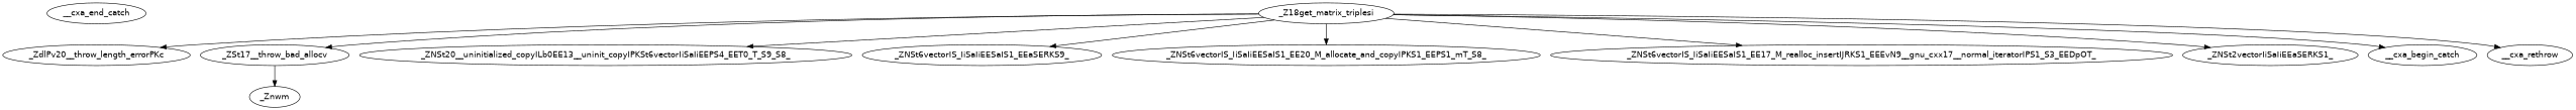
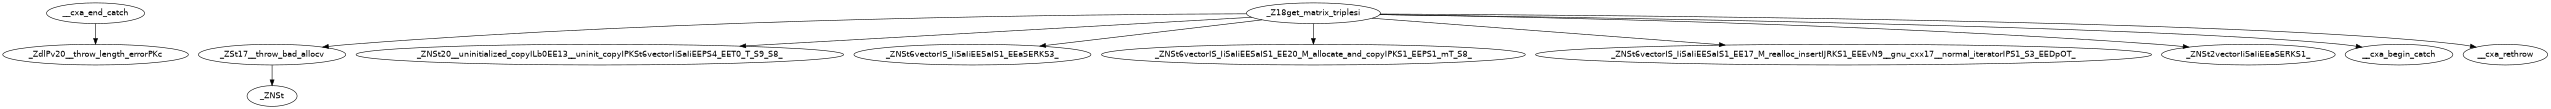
  digraph {
    fontname="DejaVu Sans"
    node [fontname="DejaVu Sans" shape=ellipse]
    edge [fontname="DejaVu Sans"]
    n1 [label=_ZdlPv20__throw_length_errorPKc]
    _Z18get_matrix_triplesi
    _ZSt17__throw_bad_allocv
    _ZNSt20__uninitialized_copyILb0EE13__uninit_copyIPKSt6vectorIiSaIiEEPS4_EET0_T_S9_S8_
-   _ZNSt6vectorIS_IiSaIiEESaIS1_EEaSERKS3_ [label=_ZNSt6vectorIS_IiSaIiEESaIS1_EEaSERKS9_]
+   _ZNSt6vectorIS_IiSaIiEESaIS1_EEaSERKS3_
    _ZNSt6vectorIS_IiSaIiEESaIS1_EE20_M_allocate_and_copyIPKS1_EEPS1_mT_S8_
    _ZNSt6vectorIS_IiSaIiEESaIS1_EE17_M_realloc_insertIJRKS1_EEEvN9__gnu_cxx17__normal_iteratorIPS1_S3_EEDpOT_
    n8 [label=_ZNSt2vectorIiSaIiEEaSERKS1_]
    __cxa_begin_catch
    __cxa_rethrow
-   _Znwm
+   _Znwm [label=_ZNSt]
    __cxa_end_catch
-   _Z18get_matrix_triplesi -> n1
+   __cxa_end_catch -> n1
    _Z18get_matrix_triplesi -> _ZSt17__throw_bad_allocv
    _Z18get_matrix_triplesi -> _ZNSt20__uninitialized_copyILb0EE13__uninit_copyIPKSt6vectorIiSaIiEEPS4_EET0_T_S9_S8_
    _Z18get_matrix_triplesi -> _ZNSt6vectorIS_IiSaIiEESaIS1_EEaSERKS3_
    _Z18get_matrix_triplesi -> _ZNSt6vectorIS_IiSaIiEESaIS1_EE20_M_allocate_and_copyIPKS1_EEPS1_mT_S8_
    _Z18get_matrix_triplesi -> _ZNSt6vectorIS_IiSaIiEESaIS1_EE17_M_realloc_insertIJRKS1_EEEvN9__gnu_cxx17__normal_iteratorIPS1_S3_EEDpOT_
    _Z18get_matrix_triplesi -> n8
    _Z18get_matrix_triplesi -> __cxa_begin_catch
    _Z18get_matrix_triplesi -> __cxa_rethrow
    _ZSt17__throw_bad_allocv -> _Znwm
  }
